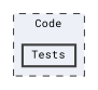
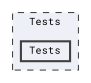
  digraph {
    compound=true
    rankdir=LR
    fontname="Roboto Mono"
    n1 [color=grey25 fillcolor="#edf0f7" fontname="Roboto Mono" fontsize=10 height=0.2 label=Tests shape=box style="filled,bold" width=0.4]
    subgraph cluster_1 {
      bgcolor="#edf0f7"
      fontsize=10
-     label=Code
+     label=Tests
      pencolor=grey25
      style="filled,dashed"
      n1
    }
  }
